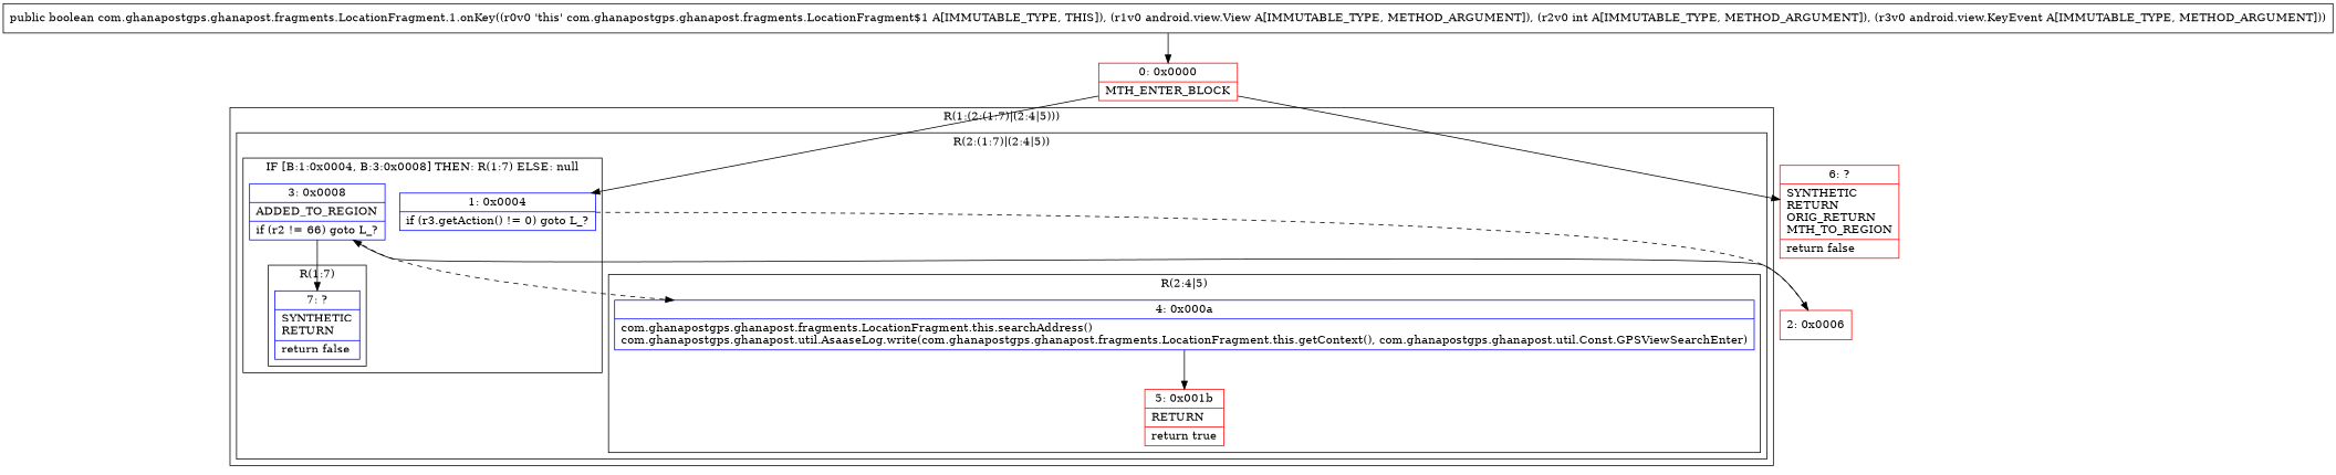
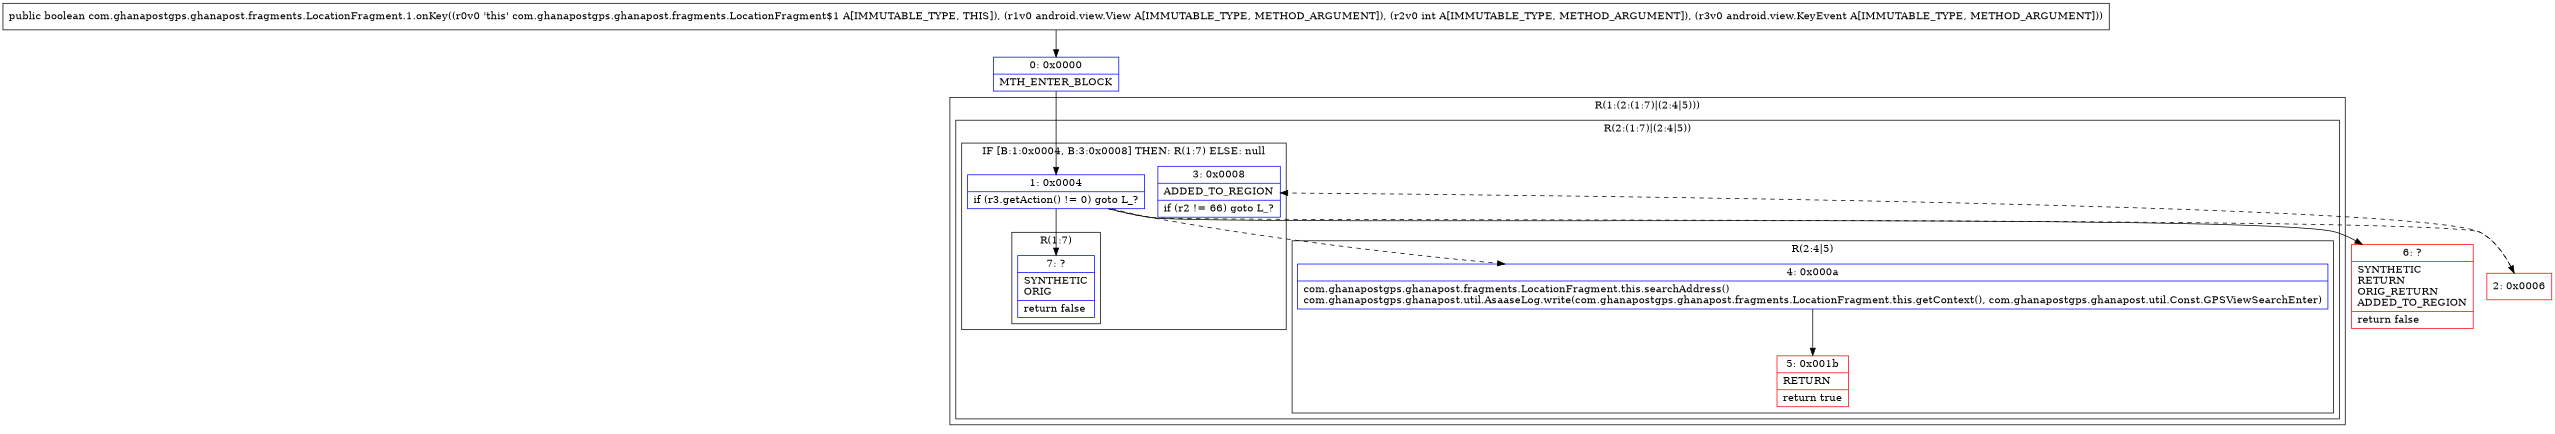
  digraph {
    node [color=blue shape=record]
-   n1 [label="{7\:\ ?|SYNTHETIC\lRETURN\l|return false\l}"]
+   n1 [label="{7\:\ ?|SYNTHETIC\lORIG\l|return false\l}"]
    n2 [label="{1\:\ 0x0004|if (r3.getAction() != 0) goto L_?\l}"]
    n3 [label="{3\:\ 0x0008|ADDED_TO_REGION\l|if (r2 != 66) goto L_?\l}"]
    n4 [label="{4\:\ 0x000a|com.ghanapostgps.ghanapost.fragments.LocationFragment.this.searchAddress()\lcom.ghanapostgps.ghanapost.util.AsaaseLog.write(com.ghanapostgps.ghanapost.fragments.LocationFragment.this.getContext(), com.ghanapostgps.ghanapost.util.Const.GPSViewSearchEnter)\l}"]
    n5 [color=red label="{5\:\ 0x001b|RETURN\l|return true\l}"]
    n6 [color=red label="{2\:\ 0x0006}"]
-   n7 [color=red label="{6\:\ ?|SYNTHETIC\lRETURN\lORIG_RETURN\lMTH_TO_REGION\l|return false\l}"]
-   n8 [color=red label="{0\:\ 0x0000|MTH_ENTER_BLOCK\l}"]
+   n7 [color=red label="{6\:\ ?|SYNTHETIC\lRETURN\lORIG_RETURN\lADDED_TO_REGION\l|return false\l}"]
+   n8 [label="{0\:\ 0x0000|MTH_ENTER_BLOCK\l}"]
    n9 [label="{public boolean com.ghanapostgps.ghanapost.fragments.LocationFragment.1.onKey((r0v0 'this' com.ghanapostgps.ghanapost.fragments.LocationFragment$1 A[IMMUTABLE_TYPE, THIS]), (r1v0 android.view.View A[IMMUTABLE_TYPE, METHOD_ARGUMENT]), (r2v0 int A[IMMUTABLE_TYPE, METHOD_ARGUMENT]), (r3v0 android.view.KeyEvent A[IMMUTABLE_TYPE, METHOD_ARGUMENT])) }" color=""]
    subgraph cluster_1 {
      label="R(1:(2:(1:7)|(2:4|5)))"
      subgraph cluster_2 {
        label="R(2:(1:7)|(2:4|5))"
        subgraph cluster_3 {
          label="IF [B:1:0x0004, B:3:0x0008] THEN: R(1:7) ELSE: null"
          n2
          n3
          subgraph cluster_4 {
            label="R(1:7)"
            n1
          }
        }
        subgraph cluster_5 {
          label="R(2:4|5)"
          n4
          n5
        }
      }
    }
    n2 -> n6 [style=dashed]
-   n8 -> n7
-   n3 -> n1
-   n3 -> n4 [style=dashed]
+   n2 -> n7
+   n2 -> n1
+   n2 -> n4 [style=dashed]
    n4 -> n5
-   n6 -> n3
+   n6 -> n3 [style=dashed]
    n8 -> n2
    n9 -> n8
  }
